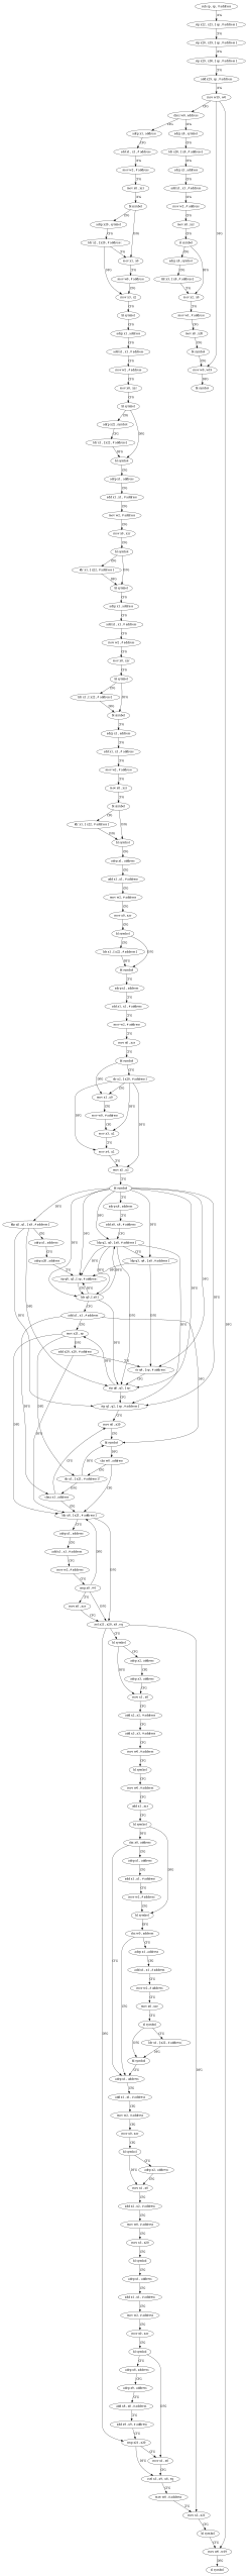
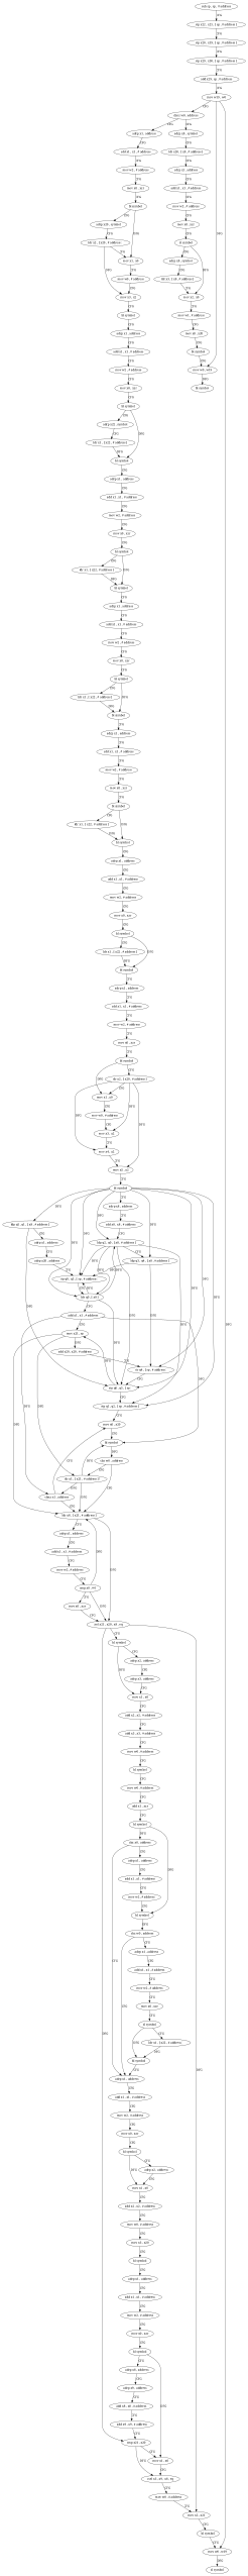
  digraph {
    fontname="Noto Serif"
    node [fontname="Noto Serif"]
    edge [fontname="Noto Serif"]
    n1 [label="sub sp , sp , # address"]
    n2 [label="stp x22 , x21 , [ sp , # address ]"]
    n3 [label="stp x20 , x19 , [ sp , # address ]"]
    n4 [label="stp x29 , x30 , [ sp , # address ]"]
    n5 [label="add x29 , sp , # address"]
    n6 [label="mov w19 , w0"]
    n7 [label="cbnz w0 , address"]
    n8 [label="mov w0 , w19"]
    n9 [label="mov w0 , w19"]
    n10 [label="adrp x8 , symbol"]
    n11 [label="adrp x1 , address"]
    n12 [label="bl symbol"]
    n13 [label="bl symbol"]
    n14 [label="ldr x20 , [ x8 , # address ]"]
    n15 [label="add x1 , x1 , # address"]
    n16 [label="adrp x1 , address"]
    n17 [label="mov w2 , # address"]
    n18 [label="add x1 , x1 , # address"]
    n19 [label="mov w2 , # address"]
    n20 [label="mov x0 , xzr"]
    n21 [label="bl symbol"]
    n22 [label="adrp x8 , symbol"]
    n23 [label="mov x2 , x0"]
    n24 [label="ldr x3 , [ x8 , # address ]"]
    n25 [label="mov w1 , # address"]
    n26 [label="mov x0 , x20"]
    n27 [label="bl symbol"]
    n28 [label="mov x0 , xzr"]
    n29 [label="bl symbol"]
    n30 [label="adrp x20 , symbol"]
    n31 [label="mov x1 , x0"]
    n32 [label="ldr x2 , [ x20 , # address ]"]
    n33 [label="mov w0 , # address"]
    n34 [label="mov x3 , x2"]
    n35 [label="bl symbol"]
    n36 [label="adrp x1 , address"]
    n37 [label="add x1 , x1 , # address"]
    n38 [label="mov w2 , # address"]
    n39 [label="mov x0 , xzr"]
    n40 [label="bl symbol"]
    n41 [label="adrp x22 , symbol"]
    n42 [label="bl symbol"]
    n43 [label="ldr x1 , [ x22 , # address ]"]
    n44 [label="adrp x1 , address"]
    n45 [label="add x1 , x1 , # address"]
    n46 [label="mov w2 , # address"]
    n47 [label="mov x0 , xzr"]
    n48 [label="bl symbol"]
    n49 [label="ldr x1 , [ x22 , # address ]"]
    n50 [label="bl symbol"]
    n51 [label="adrp x1 , address"]
    n52 [label="add x1 , x1 , # address"]
    n53 [label="mov w2 , # address"]
    n54 [label="mov x0 , xzr"]
    n55 [label="bl symbol"]
    n56 [label="ldr x1 , [ x22 , # address ]"]
    n57 [label="bl symbol"]
    n58 [label="adrp x1 , address"]
    n59 [label="add x1 , x1 , # address"]
    n60 [label="mov w2 , # address"]
    n61 [label="mov x0 , xzr"]
    n62 [label="bl symbol"]
    n63 [label="ldr x1 , [ x22 , # address ]"]
    n64 [label="bl symbol"]
    n65 [label="adrp x1 , address"]
    n66 [label="add x1 , x1 , # address"]
    n67 [label="mov w2 , # address"]
    n68 [label="mov x0 , xzr"]
    n69 [label="bl symbol"]
    n70 [label="ldr x1 , [ x22 , # address ]"]
    n71 [label="bl symbol"]
    n72 [label="adrp x1 , address"]
    n73 [label="add x1 , x1 , # address"]
    n74 [label="mov w2 , # address"]
    n75 [label="mov x0 , xzr"]
    n76 [label="bl symbol"]
    n77 [label="ldr x2 , [ x20 , # address ]"]
    n78 [label="mov x1 , x0"]
    n79 [label="mov x3 , x2"]
    n80 [label="mov x4 , x2"]
    n81 [label="mov x5 , x2"]
    n82 [label="mov w0 , # address"]
    n83 [label="bl symbol"]
    n84 [label="adrp x8 , address"]
    n85 [label="ldp q2 , q0 , [ x8 , # address ]"]
    n86 [label="ldp q3 , q4 , [ x8 , # address ]"]
    n87 [label="ldp q5 , q1 , [ x8 , # address ]"]
    n88 [label="stp q0 , q3 , [ sp , # address ]"]
    n89 [label="ldr q0 , [ x8 ]"]
    n90 [label="str q4 , [ sp , # address ]"]
    n91 [label="stp q0 , q5 , [ sp ]"]
    n92 [label="stp q1 , q2 , [ sp , # address ]"]
    n93 [label="add x8 , x8 , # address"]
    n94 [label="adrp x1 , address"]
    n95 [label="add x1 , x1 , # address"]
    n96 [label="mov x21 , sp"]
    n97 [label="mov x0 , x20"]
    n98 [label="adrp x20 , address"]
    n99 [label="cbnz x1 , address"]
    n100 [label="bl symbol"]
    n101 [label="add x20 , x20 , # address"]
    n102 [label="ldr x8 , [ x21 , # address ]"]
    n103 [label="ldr x1 , [ x21 , # address ]!"]
    n104 [label="cbz w0 , address"]
    n105 [label="adrp x1 , address"]
    n106 [label="csel x21 , x20 , x8 , eq"]
    n107 [label="add x1 , x1 , # address"]
    n108 [label="cmp x8 , # 0"]
    n109 [label="mov x0 , xzr"]
    n110 [label="bl symbol"]
    n111 [label="cmp x21 , x20"]
    n112 [label="mov x2 , x21"]
    n113 [label="mov w2 , # address"]
    n114 [label="adrp x2 , address"]
    n115 [label="mov x1 , x0"]
    n116 [label="mov x1 , x0"]
    n117 [label="csel x3 , x9 , x8 , eq"]
    n118 [label="bl symbol"]
    n119 [label="adrp x3 , address"]
    n120 [label="add x2 , x2 , # address"]
    n121 [label="add x3 , x3 , # address"]
    n122 [label="mov w0 , # address"]
    n123 [label="bl symbol"]
    n124 [label="mov w0 , # address"]
    n125 [label="add x1 , xzr"]
    n126 [label="bl symbol"]
    n127 [label="cbz x0 , address"]
    n128 [label="bl symbol"]
    n129 [label="adrp x1 , address"]
    n130 [label="adrp x1 , address"]
    n131 [label="cbz w0 , address"]
    n132 [label="add x1 , x1 , # address"]
    n133 [label="add x1 , x1 , # address"]
    n134 [label="mov w2 , # address"]
    n135 [label="mov w2 , # address"]
    n136 [label="mov x0 , xzr"]
    n137 [label="bl symbol"]
    n138 [label="adrp x2 , address"]
    n139 [label="mov x1 , x0"]
    n140 [label="add x2 , x2 , # address"]
    n141 [label="mov w0 , # address"]
    n142 [label="mov x3 , x20"]
    n143 [label="bl symbol"]
    n144 [label="adrp x1 , address"]
    n145 [label="add x1 , x1 , # address"]
    n146 [label="mov w2 , # address"]
    n147 [label="mov x0 , xzr"]
    n148 [label="bl symbol"]
    n149 [label="adrp x8 , address"]
    n150 [label="adrp x9 , address"]
    n151 [label="add x8 , x8 , # address"]
    n152 [label="add x9 , x9 , # address"]
    n153 [label="mov w0 , # address"]
    n154 [label="adrp x1 , address"]
    n155 [label="add x1 , x1 , # address"]
    n156 [label="mov w2 , # address"]
    n157 [label="mov x0 , xzr"]
    n158 [label="bl symbol"]
    n159 [label="ldr x1 , [ x22 , # address ]"]
    n160 [label="bl symbol"]
    n1 -> n2 [label=CFG]
    n2 -> n3 [label=CFG]
    n3 -> n4 [label=CFG]
    n4 -> n5 [label=CFG]
    n5 -> n6 [label=CFG]
    n6 -> n7 [label=CFG]
    n6 -> n8 [label=DFG]
    n6 -> n9 [label=DFG]
    n7 -> n10 [label=CFG]
    n7 -> n11 [label=CFG]
    n8 -> n12 [label=DFG]
    n9 -> n13 [label=DFG]
    n10 -> n14 [label=CFG]
    n11 -> n15 [label=CFG]
    n14 -> n16 [label=CFG]
    n15 -> n17 [label=CFG]
    n16 -> n18 [label=CFG]
    n17 -> n28 [label=CFG]
    n18 -> n19 [label=CFG]
    n19 -> n20 [label=CFG]
    n20 -> n21 [label=CFG]
    n21 -> n22 [label=CFG]
    n21 -> n23 [label=DFG]
    n22 -> n24 [label=CFG]
    n23 -> n25 [label=CFG]
    n24 -> n23 [label=CFG]
    n25 -> n26 [label=CFG]
    n26 -> n27 [label=CFG]
    n27 -> n8 [label=CFG]
    n28 -> n29 [label=CFG]
    n29 -> n30 [label=CFG]
    n29 -> n31 [label=DFG]
    n30 -> n32 [label=CFG]
    n31 -> n33 [label=CFG]
    n32 -> n31 [label=CFG]
    n32 -> n34 [label=DFG]
    n33 -> n34 [label=CFG]
    n34 -> n35 [label=CFG]
    n35 -> n36 [label=CFG]
    n36 -> n37 [label=CFG]
    n37 -> n38 [label=CFG]
    n38 -> n39 [label=CFG]
    n39 -> n40 [label=CFG]
    n40 -> n41 [label=CFG]
    n40 -> n42 [label=DFG]
    n41 -> n43 [label=CFG]
    n42 -> n44 [label=CFG]
    n43 -> n42 [label=DFG]
    n44 -> n45 [label=CFG]
    n45 -> n46 [label=CFG]
    n46 -> n47 [label=CFG]
    n47 -> n48 [label=CFG]
    n48 -> n49 [label=CFG]
    n48 -> n50 [label=DFG]
    n49 -> n50 [label=DFG]
    n50 -> n51 [label=CFG]
    n51 -> n52 [label=CFG]
    n52 -> n53 [label=CFG]
    n53 -> n54 [label=CFG]
    n54 -> n55 [label=CFG]
    n55 -> n56 [label=CFG]
    n55 -> n57 [label=DFG]
    n56 -> n57 [label=DFG]
    n57 -> n58 [label=CFG]
    n58 -> n59 [label=CFG]
    n59 -> n60 [label=CFG]
    n60 -> n61 [label=CFG]
    n61 -> n62 [label=CFG]
    n62 -> n63 [label=CFG]
    n62 -> n64 [label=DFG]
    n63 -> n64 [label=DFG]
    n64 -> n65 [label=CFG]
    n65 -> n66 [label=CFG]
    n66 -> n67 [label=CFG]
    n67 -> n68 [label=CFG]
    n68 -> n69 [label=CFG]
    n69 -> n70 [label=CFG]
    n69 -> n71 [label=DFG]
    n70 -> n71 [label=DFG]
    n71 -> n72 [label=CFG]
    n72 -> n73 [label=CFG]
    n73 -> n74 [label=CFG]
    n74 -> n75 [label=CFG]
    n75 -> n76 [label=CFG]
    n76 -> n77 [label=CFG]
    n76 -> n78 [label=DFG]
    n77 -> n78 [label=CFG]
    n77 -> n79 [label=DFG]
    n77 -> n80 [label=DFG]
    n77 -> n81 [label=DFG]
    n78 -> n82 [label=CFG]
    n79 -> n80 [label=CFG]
    n80 -> n81 [label=CFG]
    n81 -> n83 [label=CFG]
    n82 -> n79 [label=CFG]
    n83 -> n84 [label=CFG]
    n83 -> n85 [label=DFG]
    n83 -> n86 [label=DFG]
    n83 -> n87 [label=DFG]
    n83 -> n88 [label=DFG]
    n83 -> n89 [label=DFG]
    n83 -> n90 [label=DFG]
    n83 -> n91 [label=DFG]
    n83 -> n92 [label=DFG]
    n84 -> n93 [label=CFG]
    n85 -> n86 [label=CFG]
    n85 -> n88 [label=DFG]
    n85 -> n89 [label=DFG]
    n85 -> n91 [label=DFG]
    n85 -> n92 [label=DFG]
    n86 -> n88 [label=DFG]
    n86 -> n90 [label=DFG]
    n87 -> n91 [label=DFG]
-   n87 -> n92 [label=DFG]
    n87 -> n94 [label=CFG]
    n88 -> n89 [label=CFG]
    n89 -> n85 [label=DFG]
    n89 -> n88 [label=DFG]
    n89 -> n91 [label=DFG]
    n89 -> n95 [label=CFG]
    n90 -> n91 [label=CFG]
    n91 -> n92 [label=CFG]
    n91 -> n96 [label=DFG]
    n92 -> n97 [label=CFG]
    n93 -> n85 [label=CFG]
    n94 -> n98 [label=CFG]
    n95 -> n96 [label=CFG]
    n95 -> n99 [label=DFG]
    n95 -> n100 [label=DFG]
    n96 -> n101 [label=DFG]
    n96 -> n102 [label=DFG]
    n96 -> n103 [label=DFG]
    n97 -> n100 [label=CFG]
    n98 -> n88 [label=CFG]
    n99 -> n97 [label=CFG]
    n99 -> n102 [label=CFG]
    n100 -> n104 [label=DFG]
    n101 -> n90 [label=CFG]
    n102 -> n105 [label=CFG]
    n102 -> n106 [label=DFG]
    n103 -> n99 [label=DFG]
    n103 -> n100 [label=DFG]
-   n101 -> n102 [label=DFG]
+   n103 -> n102 [label=DFG]
    n104 -> n102 [label=CFG]
    n104 -> n103 [label=CFG]
    n105 -> n107 [label=CFG]
    n106 -> n110 [label=CFG]
    n106 -> n111 [label=DFG]
    n106 -> n112 [label=DFG]
    n107 -> n113 [label=CFG]
    n108 -> n102 [label=DFG]
    n108 -> n106 [label=DFG]
    n108 -> n109 [label=CFG]
    n109 -> n106 [label=CFG]
    n110 -> n114 [label=CFG]
    n110 -> n115 [label=DFG]
    n111 -> n116 [label=CFG]
    n111 -> n117 [label=DFG]
    n112 -> n118 [label=CFG]
    n113 -> n108 [label=CFG]
    n114 -> n119 [label=CFG]
    n115 -> n120 [label=CFG]
    n116 -> n117 [label=CFG]
    n117 -> n153 [label=CFG]
    n118 -> n9 [label=CFG]
    n119 -> n115 [label=CFG]
    n120 -> n121 [label=CFG]
    n121 -> n122 [label=CFG]
    n122 -> n123 [label=CFG]
    n123 -> n124 [label=CFG]
    n124 -> n125 [label=CFG]
    n125 -> n126 [label=CFG]
    n126 -> n127 [label=DFG]
    n126 -> n128 [label=DFG]
    n127 -> n129 [label=CFG]
    n127 -> n130 [label=CFG]
    n128 -> n131 [label=DFG]
    n129 -> n132 [label=CFG]
    n130 -> n133 [label=CFG]
    n131 -> n129 [label=CFG]
    n131 -> n154 [label=CFG]
    n132 -> n134 [label=CFG]
    n133 -> n135 [label=CFG]
    n134 -> n136 [label=CFG]
    n135 -> n128 [label=CFG]
    n136 -> n137 [label=CFG]
    n137 -> n138 [label=CFG]
    n137 -> n139 [label=DFG]
    n138 -> n139 [label=CFG]
    n139 -> n140 [label=CFG]
    n140 -> n141 [label=CFG]
    n141 -> n142 [label=CFG]
    n142 -> n143 [label=CFG]
    n143 -> n144 [label=CFG]
    n144 -> n145 [label=CFG]
    n145 -> n146 [label=CFG]
    n146 -> n147 [label=CFG]
    n147 -> n148 [label=CFG]
    n148 -> n116 [label=DFG]
    n148 -> n149 [label=CFG]
    n149 -> n150 [label=CFG]
    n150 -> n151 [label=CFG]
    n151 -> n152 [label=CFG]
    n152 -> n111 [label=CFG]
    n153 -> n112 [label=CFG]
    n154 -> n155 [label=CFG]
    n155 -> n156 [label=CFG]
    n156 -> n157 [label=CFG]
    n157 -> n158 [label=CFG]
    n158 -> n159 [label=CFG]
    n158 -> n160 [label=DFG]
    n159 -> n160 [label=DFG]
    n160 -> n129 [label=CFG]
  }
